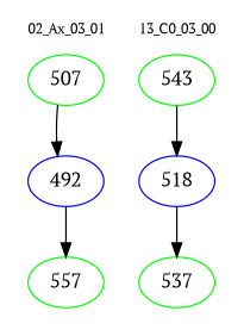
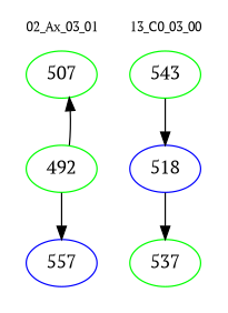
  digraph {
    fontname="PT Serif"
    node [color=green fontname="PT Serif"]
    edge [color=black fontname="PT Serif"]
    n1 [label=507]
-   n2 [color=blue label=492]
-   n3 [label=557]
+   n2 [label=492]
+   n3 [color=blue label=557]
    n4 [label=543]
    n5 [color=blue label=518]
    n6 [label=537]
    subgraph cluster_1 {
      color=white
      fontsize=10
      label="02_Ax_03_01"
      n1
      n2
      n3
    }
    subgraph cluster_2 {
      color=white
      fontsize=10
      label="13_C0_03_00"
      n4
      n5
      n6
    }
-   n1 -> n2
+   n2 -> n1
    n2 -> n3
    n4 -> n5
    n5 -> n6
  }
